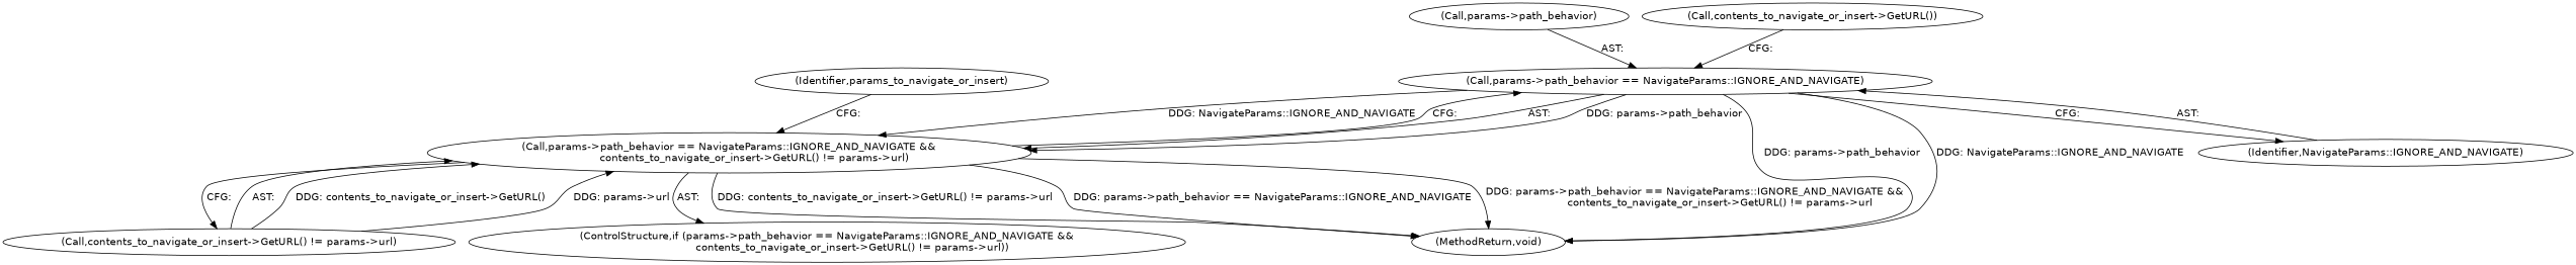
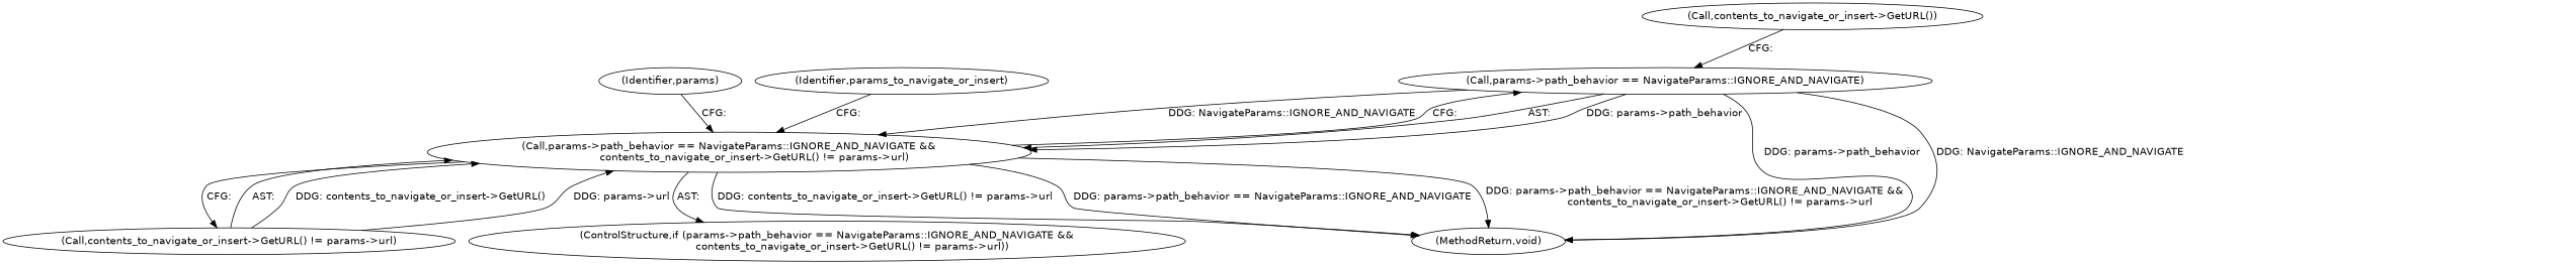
  digraph {
    fontname="DejaVu Sans"
    node [fontname="DejaVu Sans"]
    edge [fontname="DejaVu Sans"]
    n1 [label="(Call,params->path_behavior == NavigateParams::IGNORE_AND_NAVIGATE)"]
    n2 [label="(Call,params->path_behavior == NavigateParams::IGNORE_AND_NAVIGATE &&\n               contents_to_navigate_or_insert->GetURL() != params->url)"]
    n3 [label="(MethodReturn,void)"]
-   n4 [label="(Identifier,NavigateParams::IGNORE_AND_NAVIGATE)"]
    n5 [label="(Call,contents_to_navigate_or_insert->GetURL() != params->url)"]
    n6 [label="(ControlStructure,if (params->path_behavior == NavigateParams::IGNORE_AND_NAVIGATE &&\n               contents_to_navigate_or_insert->GetURL() != params->url))"]
-   n8 [label="(Call,params->path_behavior)"]
+   n7 [label="(Identifier,params)"]
    n9 [label="(Identifier,params_to_navigate_or_insert)"]
    n10 [label="(Call,contents_to_navigate_or_insert->GetURL())"]
    n1 -> n2 [label="AST: "]
    n1 -> n2 [label="DDG: params->path_behavior"]
    n1 -> n2 [label="DDG: NavigateParams::IGNORE_AND_NAVIGATE"]
    n1 -> n3 [label="DDG: params->path_behavior"]
    n1 -> n3 [label="DDG: NavigateParams::IGNORE_AND_NAVIGATE"]
-   n1 -> n4 [label="CFG: "]
    n2 -> n1 [label="CFG: "]
    n2 -> n3 [label="DDG: params->path_behavior == NavigateParams::IGNORE_AND_NAVIGATE"]
    n2 -> n3 [label="DDG: params->path_behavior == NavigateParams::IGNORE_AND_NAVIGATE &&\n               contents_to_navigate_or_insert->GetURL() != params->url"]
    n2 -> n3 [label="DDG: contents_to_navigate_or_insert->GetURL() != params->url"]
    n2 -> n5 [label="CFG: "]
    n2 -> n6 [label="AST: "]
-   n4 -> n1 [label="AST: "]
    n5 -> n2 [label="AST: "]
    n5 -> n2 [label="DDG: contents_to_navigate_or_insert->GetURL()"]
    n5 -> n2 [label="DDG: params->url"]
-   n8 -> n1 [label="AST: "]
+   n7 -> n2 [label="CFG: "]
    n9 -> n2 [label="CFG: "]
    n10 -> n1 [label="CFG: "]
  }
